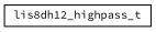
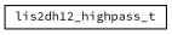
  digraph {
    rankdir=LR
    fontname="Source Code Pro"
-   n1 [color=black fillcolor=white fontname="Source Code Pro" fontsize=10 height=0.2 label=lis8dh12_highpass_t shape=record style=filled width=0.4]
+   n1 [color=black fillcolor=white fontname="Source Code Pro" fontsize=10 height=0.2 label=lis2dh12_highpass_t shape=record style=filled width=0.4]
  }
